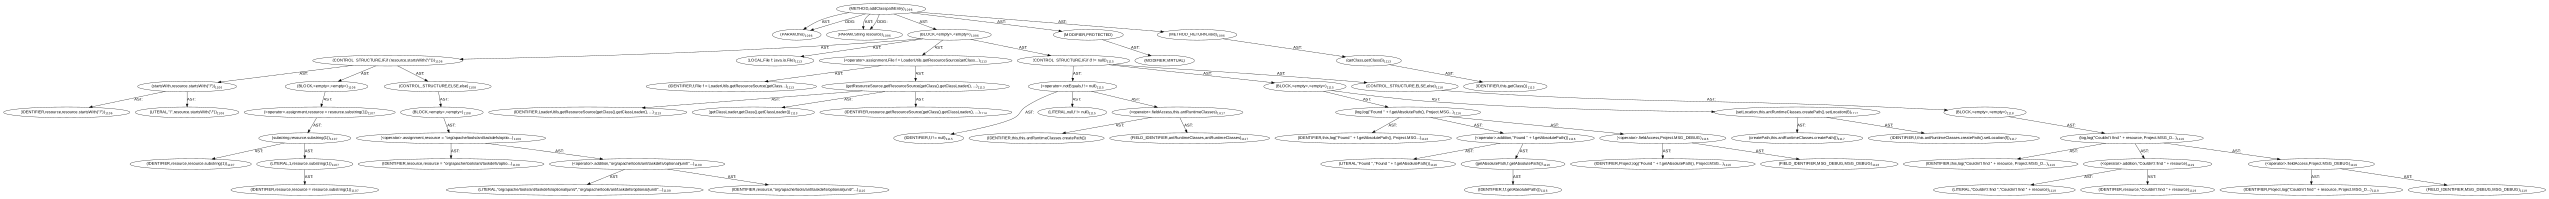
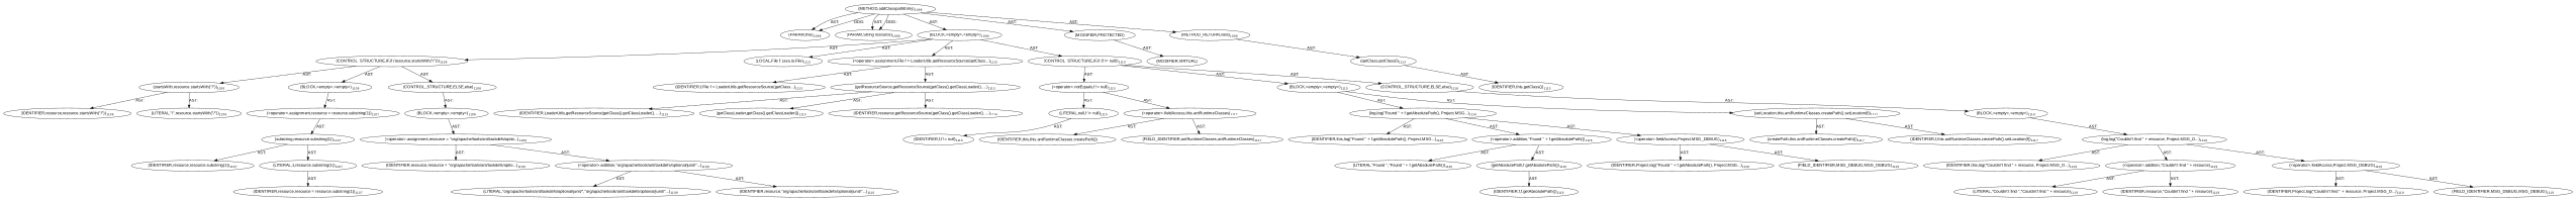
  digraph {
    fontname="Liberation Sans"
    node [fontname="Liberation Sans"]
    edge [fontname="Liberation Sans"]
    n1 [label=<(METHOD,addClasspathEntry)<SUB>1096</SUB>>]
    n2 [label=<(PARAM,this)<SUB>1096</SUB>>]
    n3 [label=<(PARAM,String resource)<SUB>1096</SUB>>]
    n4 [label=<(BLOCK,&lt;empty&gt;,&lt;empty&gt;)<SUB>1096</SUB>>]
    n5 [label=<(MODIFIER,PROTECTED)>]
    n6 [label=<(METHOD_RETURN,void)<SUB>1096</SUB>>]
    n7 [label=<(CONTROL_STRUCTURE,IF,if (resource.startsWith(&quot;/&quot;)))<SUB>1106</SUB>>]
    n8 [label=<(LOCAL,File f: java.io.File)<SUB>1113</SUB>>]
    n9 [label=<(&lt;operator&gt;.assignment,File f = LoaderUtils.getResourceSource(getClass...)<SUB>1113</SUB>>]
    n10 [label=<(CONTROL_STRUCTURE,IF,if (f != null))<SUB>1115</SUB>>]
    n11 [label=<(MODIFIER,VIRTUAL)>]
    n12 [label=<(getClass,getClass())<SUB>1113</SUB>>]
    n13 [label=<(startsWith,resource.startsWith(&quot;/&quot;))<SUB>1106</SUB>>]
    n14 [label=<(BLOCK,&lt;empty&gt;,&lt;empty&gt;)<SUB>1106</SUB>>]
    n15 [label=<(CONTROL_STRUCTURE,ELSE,else)<SUB>1108</SUB>>]
    n16 [label=<(IDENTIFIER,f,File f = LoaderUtils.getResourceSource(getClass...)<SUB>1113</SUB>>]
    n17 [label=<(getResourceSource,getResourceSource(getClass().getClassLoader(), ...)<SUB>1113</SUB>>]
    n18 [label=<(&lt;operator&gt;.notEquals,f != null)<SUB>1115</SUB>>]
    n19 [label=<(BLOCK,&lt;empty&gt;,&lt;empty&gt;)<SUB>1115</SUB>>]
    n20 [label=<(CONTROL_STRUCTURE,ELSE,else)<SUB>1118</SUB>>]
    n21 [label=<(IDENTIFIER,resource,resource.startsWith(&quot;/&quot;))<SUB>1106</SUB>>]
    n22 [label=<(LITERAL,&quot;/&quot;,resource.startsWith(&quot;/&quot;))<SUB>1106</SUB>>]
    n23 [label=<(&lt;operator&gt;.assignment,resource = resource.substring(1))<SUB>1107</SUB>>]
    n24 [label=<(BLOCK,&lt;empty&gt;,&lt;empty&gt;)<SUB>1108</SUB>>]
    n25 [label=<(substring,resource.substring(1))<SUB>1107</SUB>>]
    n26 [label=<(IDENTIFIER,resource,resource = resource.substring(1))<SUB>1107</SUB>>]
    n27 [label=<(IDENTIFIER,resource,resource.substring(1))<SUB>1107</SUB>>]
    n28 [label=<(LITERAL,1,resource.substring(1))<SUB>1107</SUB>>]
    n29 [label=<(&lt;operator&gt;.assignment,resource = &quot;org/apache/tools/ant/taskdefs/optio...)<SUB>1109</SUB>>]
    n30 [label=<(IDENTIFIER,resource,resource = &quot;org/apache/tools/ant/taskdefs/optio...)<SUB>1109</SUB>>]
    n31 [label=<(&lt;operator&gt;.addition,&quot;org/apache/tools/ant/taskdefs/optional/junit/&quot;...)<SUB>1109</SUB>>]
    n32 [label=<(LITERAL,&quot;org/apache/tools/ant/taskdefs/optional/junit/&quot;,&quot;org/apache/tools/ant/taskdefs/optional/junit/&quot;...)<SUB>1109</SUB>>]
    n33 [label=<(IDENTIFIER,resource,&quot;org/apache/tools/ant/taskdefs/optional/junit/&quot;...)<SUB>1110</SUB>>]
    n34 [label=<(IDENTIFIER,LoaderUtils,getResourceSource(getClass().getClassLoader(), ...)<SUB>1113</SUB>>]
    n35 [label=<(getClassLoader,getClass().getClassLoader())<SUB>1113</SUB>>]
    n36 [label=<(IDENTIFIER,resource,getResourceSource(getClass().getClassLoader(), ...)<SUB>1114</SUB>>]
    n37 [label=<(IDENTIFIER,this,getClass())<SUB>1113</SUB>>]
    n38 [label=<(IDENTIFIER,f,f != null)<SUB>1115</SUB>>]
    n39 [label=<(LITERAL,null,f != null)<SUB>1115</SUB>>]
-   n40 [label=<(&lt;operator&gt;.fieldAccess,this.antRuntimeClasses)<SUB>1817</SUB>>]
+   n40 [label=<(&lt;operator&gt;.fieldAccess,this.antRuntimeClasses)<SUB>1117</SUB>>]
    n41 [label=<(log,log(&quot;Found &quot; + f.getAbsolutePath(), Project.MSG...)<SUB>1116</SUB>>]
    n42 [label=<(setLocation,this.antRuntimeClasses.createPath().setLocation(f))<SUB>1117</SUB>>]
    n43 [label=<(BLOCK,&lt;empty&gt;,&lt;empty&gt;)<SUB>1118</SUB>>]
    n44 [label=<(IDENTIFIER,this,log(&quot;Found &quot; + f.getAbsolutePath(), Project.MSG...)<SUB>1116</SUB>>]
    n45 [label=<(&lt;operator&gt;.addition,&quot;Found &quot; + f.getAbsolutePath())<SUB>1116</SUB>>]
    n46 [label=<(&lt;operator&gt;.fieldAccess,Project.MSG_DEBUG)<SUB>1116</SUB>>]
    n47 [label=<(createPath,this.antRuntimeClasses.createPath())<SUB>1117</SUB>>]
    n48 [label=<(IDENTIFIER,f,this.antRuntimeClasses.createPath().setLocation(f))<SUB>1117</SUB>>]
    n49 [label=<(LITERAL,&quot;Found &quot;,&quot;Found &quot; + f.getAbsolutePath())<SUB>1116</SUB>>]
    n50 [label=<(getAbsolutePath,f.getAbsolutePath())<SUB>1116</SUB>>]
    n51 [label=<(IDENTIFIER,Project,log(&quot;Found &quot; + f.getAbsolutePath(), Project.MSG...)<SUB>1116</SUB>>]
    n52 [label=<(FIELD_IDENTIFIER,MSG_DEBUG,MSG_DEBUG)<SUB>1116</SUB>>]
    n53 [label=<(IDENTIFIER,f,f.getAbsolutePath())<SUB>1116</SUB>>]
    n54 [label=<(IDENTIFIER,this,this.antRuntimeClasses.createPath())>]
    n55 [label=<(FIELD_IDENTIFIER,antRuntimeClasses,antRuntimeClasses)<SUB>1117</SUB>>]
    n56 [label=<(log,log(&quot;Couldn\'t find &quot; + resource, Project.MSG_D...)<SUB>1119</SUB>>]
    n57 [label=<(IDENTIFIER,this,log(&quot;Couldn\'t find &quot; + resource, Project.MSG_D...)<SUB>1119</SUB>>]
    n58 [label=<(&lt;operator&gt;.addition,&quot;Couldn\'t find &quot; + resource)<SUB>1119</SUB>>]
    n59 [label=<(&lt;operator&gt;.fieldAccess,Project.MSG_DEBUG)<SUB>1119</SUB>>]
    n60 [label=<(LITERAL,&quot;Couldn\'t find &quot;,&quot;Couldn\'t find &quot; + resource)<SUB>1119</SUB>>]
    n61 [label=<(IDENTIFIER,resource,&quot;Couldn\'t find &quot; + resource)<SUB>1119</SUB>>]
    n62 [label=<(IDENTIFIER,Project,log(&quot;Couldn\'t find &quot; + resource, Project.MSG_D...)<SUB>1119</SUB>>]
    n63 [label=<(FIELD_IDENTIFIER,MSG_DEBUG,MSG_DEBUG)<SUB>1119</SUB>>]
    n1 -> n2 [label="AST: "]
    n1 -> n2 [label="DDG: "]
    n1 -> n3 [label="AST: "]
    n1 -> n3 [label="DDG: "]
    n1 -> n4 [label="AST: "]
    n1 -> n5 [label="AST: "]
    n1 -> n6 [label="AST: "]
    n4 -> n7 [label="AST: "]
    n4 -> n8 [label="AST: "]
    n4 -> n9 [label="AST: "]
    n4 -> n10 [label="AST: "]
    n5 -> n11 [label="AST: "]
    n6 -> n12 [label="AST: "]
    n7 -> n13 [label="AST: "]
    n7 -> n14 [label="AST: "]
    n7 -> n15 [label="AST: "]
    n9 -> n16 [label="AST: "]
    n9 -> n17 [label="AST: "]
    n10 -> n18 [label="AST: "]
    n10 -> n19 [label="AST: "]
    n10 -> n20 [label="AST: "]
    n12 -> n37 [label="AST: "]
    n13 -> n21 [label="AST: "]
    n13 -> n22 [label="AST: "]
    n14 -> n23 [label="AST: "]
    n15 -> n24 [label="AST: "]
    n17 -> n34 [label="AST: "]
    n17 -> n35 [label="AST: "]
    n17 -> n36 [label="AST: "]
-   n18 -> n38 [label="AST: "]
+   n39 -> n38 [label="AST: "]
    n18 -> n39 [label="AST: "]
    n18 -> n40 [label="AST: "]
    n19 -> n41 [label="AST: "]
    n19 -> n42 [label="AST: "]
    n20 -> n43 [label="AST: "]
    n23 -> n25 [label="AST: "]
    n24 -> n29 [label="AST: "]
    n25 -> n27 [label="AST: "]
    n25 -> n28 [label="AST: "]
    n28 -> n26 [label="AST: "]
    n29 -> n30 [label="AST: "]
    n29 -> n31 [label="AST: "]
    n31 -> n32 [label="AST: "]
    n31 -> n33 [label="AST: "]
    n40 -> n54 [label="AST: "]
    n40 -> n55 [label="AST: "]
    n41 -> n44 [label="AST: "]
    n41 -> n45 [label="AST: "]
    n41 -> n46 [label="AST: "]
    n42 -> n47 [label="AST: "]
    n42 -> n48 [label="AST: "]
    n43 -> n56 [label="AST: "]
    n45 -> n49 [label="AST: "]
    n45 -> n50 [label="AST: "]
    n46 -> n51 [label="AST: "]
    n46 -> n52 [label="AST: "]
    n50 -> n53 [label="AST: "]
    n56 -> n57 [label="AST: "]
    n56 -> n58 [label="AST: "]
    n56 -> n59 [label="AST: "]
    n58 -> n60 [label="AST: "]
    n58 -> n61 [label="AST: "]
    n59 -> n62 [label="AST: "]
    n59 -> n63 [label="AST: "]
  }
